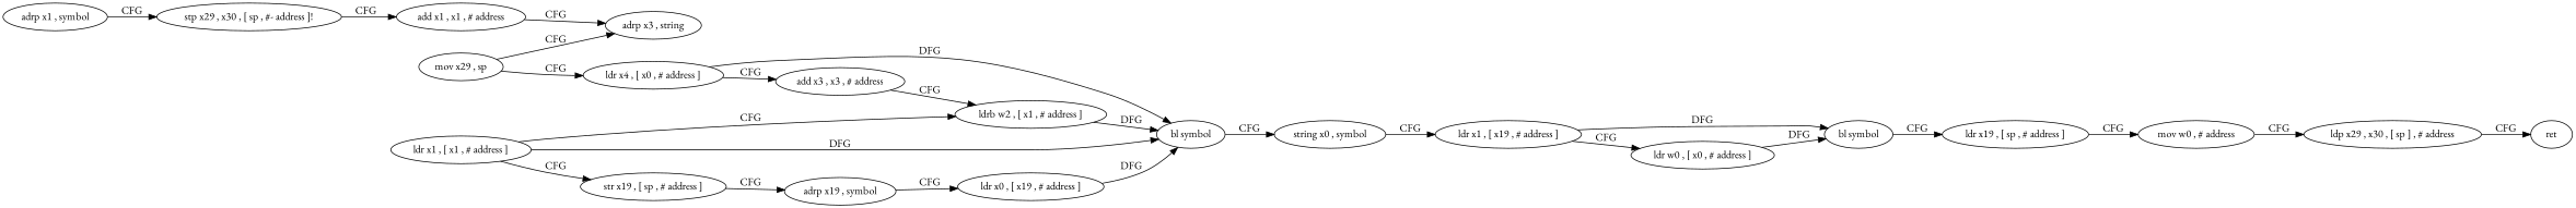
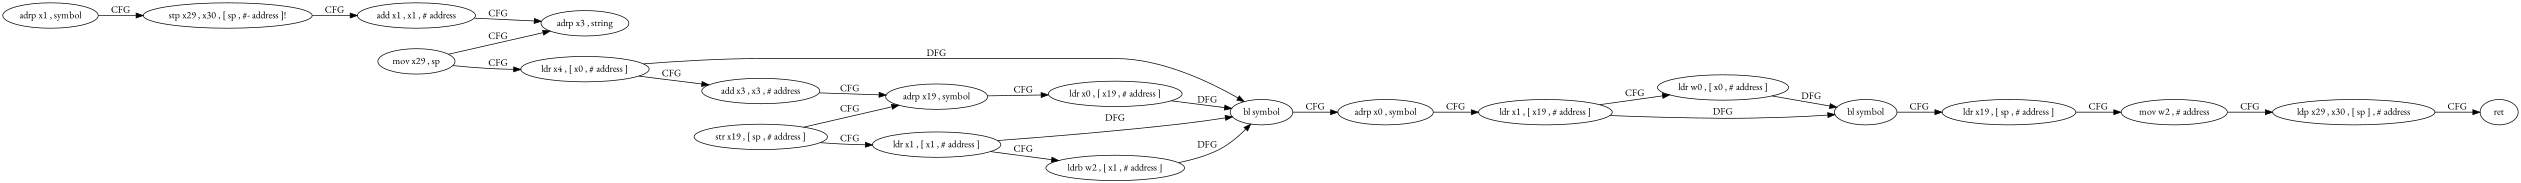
  digraph {
    fontname="EB Garamond"
    rankdir=LR
    node [fontname="EB Garamond"]
    edge [fontname="EB Garamond"]
    n1 [label="adrp x1 , symbol"]
    n2 [label="stp x29 , x30 , [ sp , #- address ]!"]
    n3 [label="add x1 , x1 , # address"]
    n4 [label="adrp x3 , string"]
    n5 [label="mov x29 , sp"]
    n6 [label="ldr x4 , [ x0 , # address ]"]
    n7 [label="add x3 , x3 , # address"]
    n8 [label="bl symbol"]
    n9 [label="ldrb w2 , [ x1 , # address ]"]
-   n10 [label="string x0 , symbol"]
+   n10 [label="adrp x0 , symbol"]
    n11 [label="ldr x1 , [ x1 , # address ]"]
    n12 [label="str x19 , [ sp , # address ]"]
    n13 [label="adrp x19 , symbol"]
    n14 [label="ldr x0 , [ x19 , # address ]"]
    n15 [label="ldr x1 , [ x19 , # address ]"]
    n16 [label="ldr w0 , [ x0 , # address ]"]
    n17 [label="bl symbol"]
    n18 [label="ldr x19 , [ sp , # address ]"]
-   n19 [label="mov w0 , # address"]
+   n19 [label="mov w2 , # address"]
    n20 [label="ldp x29 , x30 , [ sp ] , # address"]
    n21 [label=ret]
    n1 -> n2 [label=CFG]
    n2 -> n3 [label=CFG]
    n3 -> n4 [label=CFG]
    n5 -> n4 [label=CFG]
    n5 -> n6 [label=CFG]
    n6 -> n7 [label=CFG]
    n6 -> n8 [label=DFG]
-   n7 -> n9 [label=CFG]
+   n7 -> n13 [label=CFG]
    n8 -> n10 [label=CFG]
    n9 -> n8 [label=DFG]
    n10 -> n15 [label=CFG]
    n11 -> n8 [label=DFG]
    n11 -> n9 [label=CFG]
-   n11 -> n12 [label=CFG]
+   n12 -> n11 [label=CFG]
    n12 -> n13 [label=CFG]
    n13 -> n14 [label=CFG]
    n14 -> n8 [label=DFG]
    n15 -> n16 [label=CFG]
    n15 -> n17 [label=DFG]
    n16 -> n17 [label=DFG]
    n17 -> n18 [label=CFG]
    n18 -> n19 [label=CFG]
    n19 -> n20 [label=CFG]
    n20 -> n21 [label=CFG]
  }
